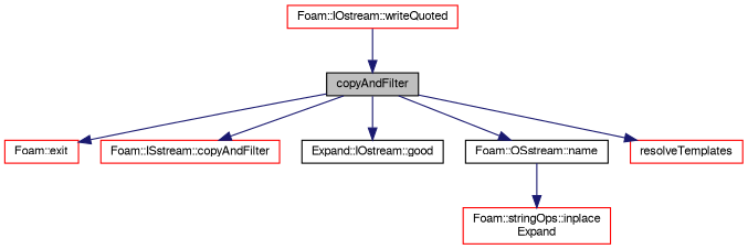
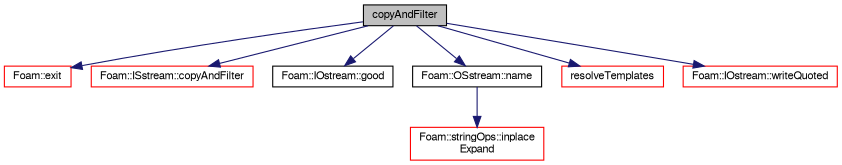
  digraph {
    rankdir=TB
    node [color=red fontname=FreeSans fontsize=10 shape=record]
    edge [color=midnightblue fontname=FreeSans fontsize=10 labelfontname=FreeSans labelfontsize=10 style=solid]
    n1 [color=black fillcolor=grey75 fontcolor=black height=0.2 label=copyAndFilter style=filled width=0.4]
    n2 [height=0.2 label="Foam::exit" width=0.4]
    n3 [height=0.2 label="Foam::ISstream::copyAndFilter" width=0.4]
-   n4 [color=black height=0.2 label="Expand::IOstream::good" width=0.4]
+   n4 [color=black height=0.2 label="Foam::IOstream::good" width=0.4]
    n5 [color=black height=0.2 label="Foam::OSstream::name" width=0.4]
    n6 [height=0.2 label=resolveTemplates width=0.4]
    n7 [height=0.2 label="Foam::IOstream::writeQuoted" width=0.4]
    n8 [height=0.2 label="Foam::stringOps::inplace\lExpand" width=0.4]
    n1 -> n2
    n1 -> n3
    n1 -> n4
    n1 -> n5
    n1 -> n6
-   n7 -> n1
+   n1 -> n7
    n5 -> n8
  }
